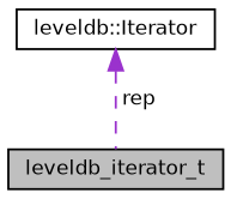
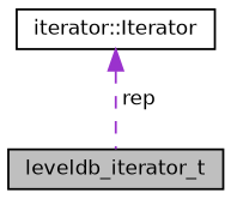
  digraph {
    node [color=black fontname=Helvetica fontsize=10 shape=record style=filled]
    n1 [fillcolor=grey75 fontcolor=black height=0.2 label=leveldb_iterator_t width=0.4]
-   n2 [fillcolor=white height=0.2 label="leveldb::Iterator" width=0.4]
+   n2 [fillcolor=white height=0.2 label="iterator::Iterator" width=0.4]
    n2 -> n1 [color=darkorchid3 dir=back fontname=Helvetica fontsize=10 label=" rep" labelfontname=Helvetica labelfontsize=10 style=dashed]
  }
